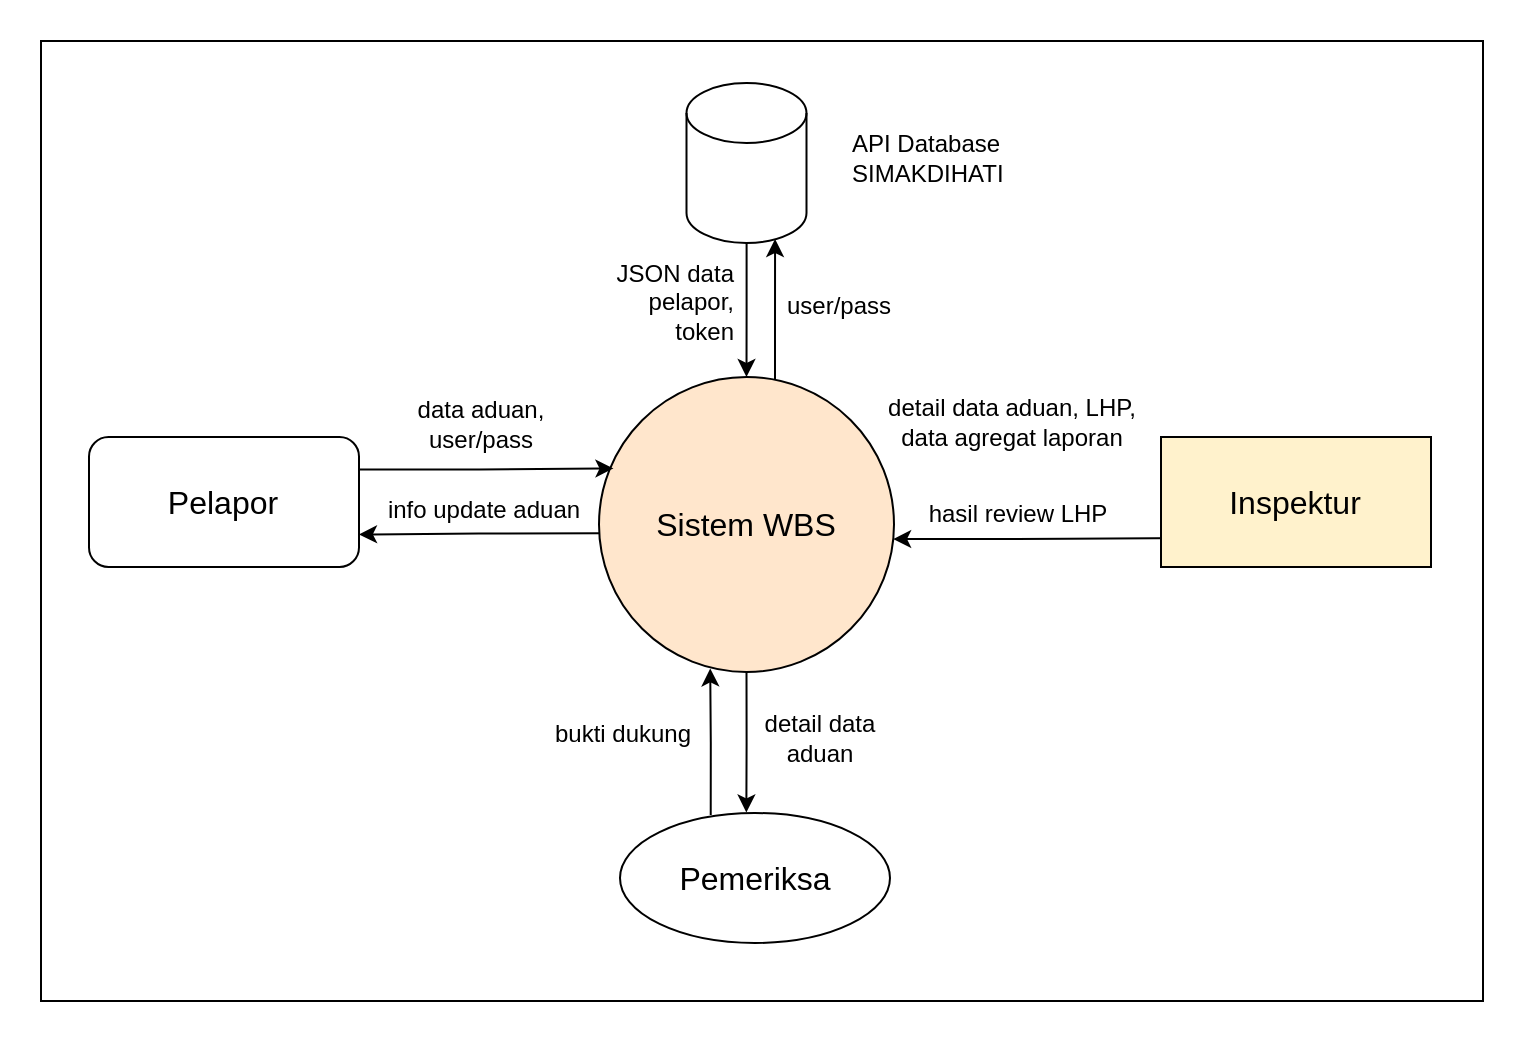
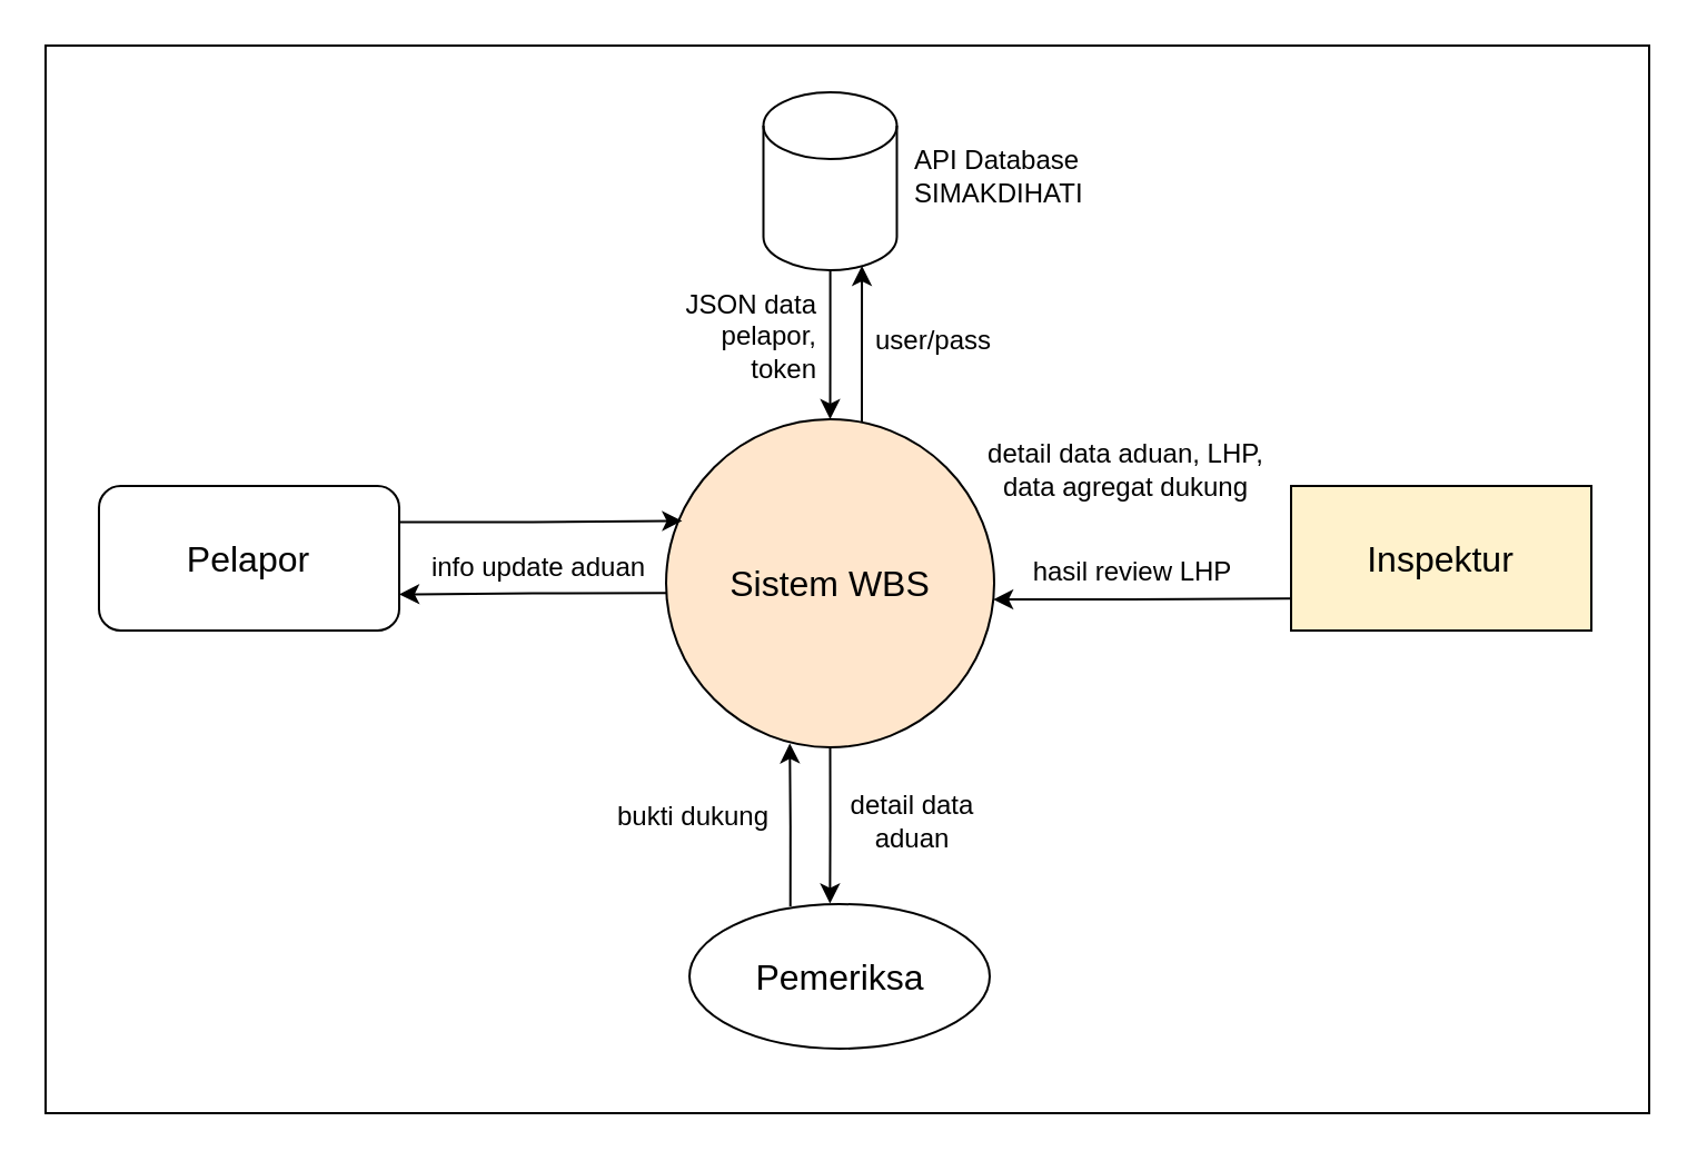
  <mxCell id="0" />
  <mxCell id="1" parent="0" />
  <mxCell id="2" style="edgeStyle=orthogonalEdgeStyle;rounded=0;orthogonalLoop=1;jettySize=auto;html=1;entryX=0.377;entryY=0.988;entryDx=0;entryDy=0;entryPerimeter=0;exitX=0.336;exitY=0.016;exitDx=0;exitDy=0;exitPerimeter=0;" edge="1" parent="1" source="3" target="7"><mxGeometry relative="1" as="geometry" /></mxCell>
  <mxCell id="3" value="Pemeriksa" style="ellipse;whiteSpace=wrap;html=1;fontSize=16;" vertex="1" parent="1"><mxGeometry x="309.5" y="406" width="135" height="65" as="geometry" /></mxCell>
  <mxCell id="4" style="edgeStyle=orthogonalEdgeStyle;rounded=0;orthogonalLoop=1;jettySize=auto;html=1;entryX=1;entryY=0.75;entryDx=0;entryDy=0;exitX=0.011;exitY=0.53;exitDx=0;exitDy=0;exitPerimeter=0;" edge="1" parent="1" source="7" target="14"><mxGeometry relative="1" as="geometry"><mxPoint x="295" y="262" as="sourcePoint" /><mxPoint x="125" y="268" as="targetPoint" /></mxGeometry></mxCell>
  <mxCell id="5" style="edgeStyle=orthogonalEdgeStyle;rounded=0;orthogonalLoop=1;jettySize=auto;html=1;entryX=0.468;entryY=-0.004;entryDx=0;entryDy=0;entryPerimeter=0;" edge="1" parent="1" source="7" target="3"><mxGeometry relative="1" as="geometry" /></mxCell>
  <mxCell id="6" style="edgeStyle=orthogonalEdgeStyle;rounded=0;orthogonalLoop=1;jettySize=auto;html=1;entryX=0.738;entryY=0.975;entryDx=0;entryDy=0;entryPerimeter=0;" edge="1" parent="1" source="7" target="18"><mxGeometry relative="1" as="geometry"><Array as="points"><mxPoint x="387" y="170" /><mxPoint x="387" y="170" /></Array></mxGeometry></mxCell>
  <mxCell id="7" value="Sistem WBS&lt;br style=&quot;border-color: var(--border-color); font-size: 16px;&quot;&gt;" style="ellipse;whiteSpace=wrap;html=1;aspect=fixed;fontSize=16;fillColor=#ffe6cc;" vertex="1" parent="1"><mxGeometry x="299" y="188" width="147.5" height="147.5" as="geometry" /></mxCell>
- <mxCell id="8" value="data aduan, &lt;br&gt;user/pass" style="text;strokeColor=none;align=center;fillColor=none;html=1;verticalAlign=middle;whiteSpace=wrap;rounded=0;" vertex="1" parent="1"><mxGeometry x="195" y="197" width="91" height="30" as="geometry" /></mxCell>
  <mxCell id="9" value="info update aduan" style="text;strokeColor=none;align=center;fillColor=none;html=1;verticalAlign=middle;whiteSpace=wrap;rounded=0;" vertex="1" parent="1"><mxGeometry x="187" y="240" width="110" height="30" as="geometry" /></mxCell>
- <mxCell id="10" value="detail data aduan, LHP, &lt;br&gt;data agregat laporan" style="text;strokeColor=none;align=center;fillColor=none;html=1;verticalAlign=middle;whiteSpace=wrap;rounded=0;" vertex="1" parent="1"><mxGeometry x="433" y="196" width="146" height="30" as="geometry" /></mxCell>
+ <mxCell id="10" value="detail data aduan, LHP, &lt;br&gt;data agregat dukung" style="text;strokeColor=none;align=center;fillColor=none;html=1;verticalAlign=middle;whiteSpace=wrap;rounded=0;" vertex="1" parent="1"><mxGeometry x="433" y="196" width="146" height="30" as="geometry" /></mxCell>
  <mxCell id="11" style="edgeStyle=orthogonalEdgeStyle;rounded=0;orthogonalLoop=1;jettySize=auto;html=1;exitX=0.012;exitY=0.806;exitDx=0;exitDy=0;entryX=0.997;entryY=0.563;entryDx=0;entryDy=0;exitPerimeter=0;entryPerimeter=0;" edge="1" parent="1"><mxGeometry relative="1" as="geometry"><mxPoint x="619.62" y="268.39" as="sourcePoint" /><mxPoint x="446.057" y="269.043" as="targetPoint" /></mxGeometry></mxCell>
  <mxCell id="12" value="Inspektur" style="rounded=0;whiteSpace=wrap;html=1;fontSize=16;fillColor=#fff2cc;" vertex="1" parent="1"><mxGeometry x="580" y="218" width="135" height="65" as="geometry" /></mxCell>
  <mxCell id="13" style="edgeStyle=orthogonalEdgeStyle;rounded=0;orthogonalLoop=1;jettySize=auto;html=1;exitX=1;exitY=0.25;exitDx=0;exitDy=0;entryX=0.049;entryY=0.31;entryDx=0;entryDy=0;entryPerimeter=0;" edge="1" parent="1" source="14" target="7"><mxGeometry relative="1" as="geometry" /></mxCell>
  <mxCell id="14" value="Pelapor" style="whiteSpace=wrap;html=1;fontSize=16;rounded=1;" vertex="1" parent="1"><mxGeometry x="44" y="218" width="135" height="65" as="geometry" /></mxCell>
  <mxCell id="15" value="hasil review LHP" style="text;strokeColor=none;align=center;fillColor=none;html=1;verticalAlign=middle;whiteSpace=wrap;rounded=0;" vertex="1" parent="1"><mxGeometry x="436" y="242" width="146" height="30" as="geometry" /></mxCell>
  <mxCell id="16" value="detail data aduan" style="text;strokeColor=none;align=center;fillColor=none;html=1;verticalAlign=middle;whiteSpace=wrap;rounded=0;" vertex="1" parent="1"><mxGeometry x="375.5" y="354" width="68" height="30" as="geometry" /></mxCell>
  <mxCell id="17" style="edgeStyle=orthogonalEdgeStyle;rounded=0;orthogonalLoop=1;jettySize=auto;html=1;" edge="1" parent="1" source="18" target="7"><mxGeometry relative="1" as="geometry" /></mxCell>
  <mxCell id="18" value="" style="shape=cylinder3;whiteSpace=wrap;html=1;boundedLbl=1;backgroundOutline=1;size=15;" vertex="1" parent="1"><mxGeometry x="342.75" y="41" width="60" height="80" as="geometry" /></mxCell>
- <mxCell id="19" value="API Database SIMAKDIHATI" style="text;strokeColor=none;align=left;fillColor=none;html=1;verticalAlign=middle;whiteSpace=wrap;rounded=0;" vertex="1" parent="1"><mxGeometry x="423.75" y="64" width="90" height="30" as="geometry" /></mxCell>
+ <mxCell id="19" value="API Database SIMAKDIHATI" style="text;strokeColor=none;align=left;fillColor=none;html=1;verticalAlign=middle;whiteSpace=wrap;rounded=0;" vertex="1" parent="1"><mxGeometry x="408.75" y="64" width="90" height="30" as="geometry" /></mxCell>
  <mxCell id="20" value="JSON data pelapor,&lt;br&gt;token" style="text;strokeColor=none;align=right;fillColor=none;html=1;verticalAlign=middle;whiteSpace=wrap;rounded=0;" vertex="1" parent="1"><mxGeometry x="279" y="124" width="90" height="53" as="geometry" /></mxCell>
  <mxCell id="21" value="user/pass" style="text;strokeColor=none;align=center;fillColor=none;html=1;verticalAlign=middle;whiteSpace=wrap;rounded=0;" vertex="1" parent="1"><mxGeometry x="381" y="138" width="77" height="30" as="geometry" /></mxCell>
  <mxCell id="22" value="bukti dukung" style="text;strokeColor=none;align=center;fillColor=none;html=1;verticalAlign=middle;whiteSpace=wrap;rounded=0;" vertex="1" parent="1"><mxGeometry x="263" y="352" width="97" height="30" as="geometry" /></mxCell>
  <mxCell id="23" value="" style="rounded=0;whiteSpace=wrap;html=1;fillColor=none;" vertex="1" parent="1"><mxGeometry x="20" y="20" width="721" height="480" as="geometry" /></mxCell>
